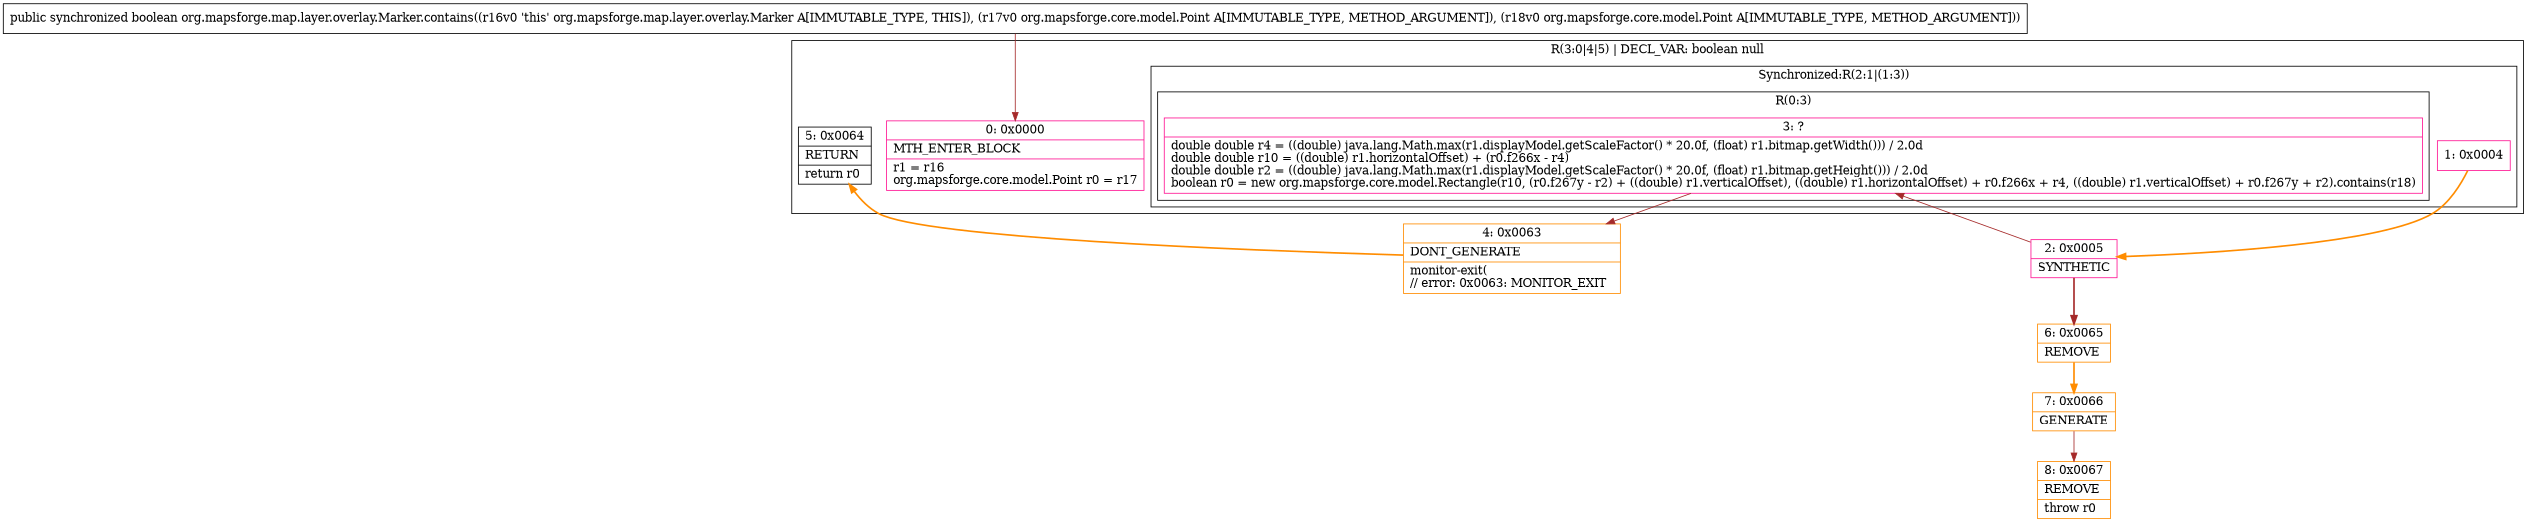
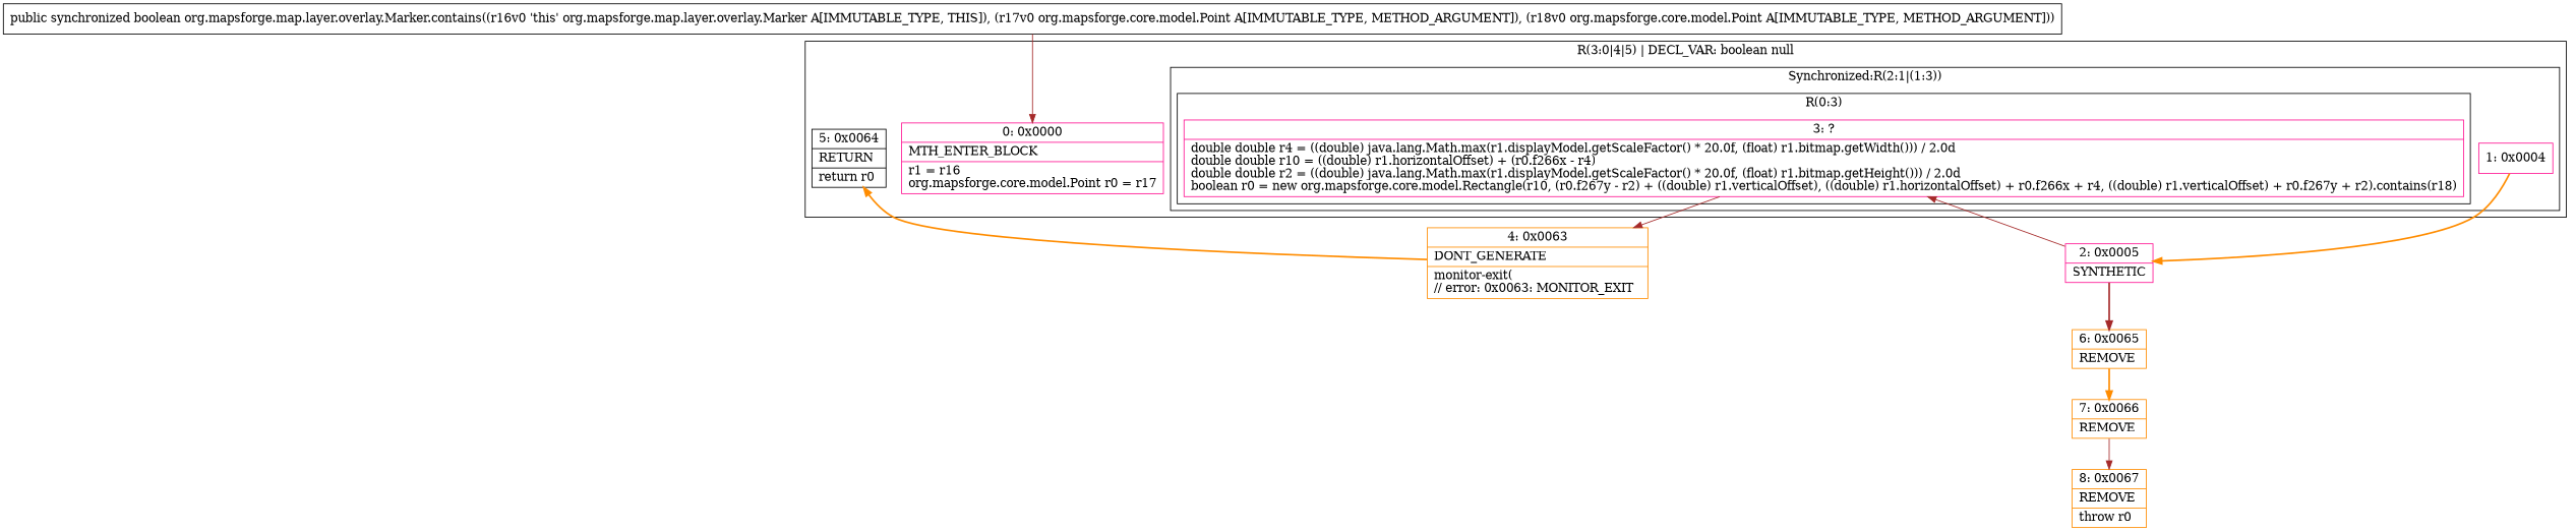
  digraph {
    node [color=deeppink shape=record]
    edge [color=brown style=solid]
    n1 [label="{3\:\ ?|double double r4 = ((double) java.lang.Math.max(r1.displayModel.getScaleFactor() * 20.0f, (float) r1.bitmap.getWidth())) \/ 2.0d\ldouble double r10 = ((double) r1.horizontalOffset) + (r0.f266x \- r4)\ldouble double r2 = ((double) java.lang.Math.max(r1.displayModel.getScaleFactor() * 20.0f, (float) r1.bitmap.getHeight())) \/ 2.0d\lboolean r0 = new org.mapsforge.core.model.Rectangle(r10, (r0.f267y \- r2) + ((double) r1.verticalOffset), ((double) r1.horizontalOffset) + r0.f266x + r4, ((double) r1.verticalOffset) + r0.f267y + r2).contains(r18)\l}"]
    n2 [label="{1\:\ 0x0004}"]
    n3 [label="{0\:\ 0x0000|MTH_ENTER_BLOCK\l|r1 = r16\lorg.mapsforge.core.model.Point r0 = r17\l}"]
    n4 [color=black label="{5\:\ 0x0064|RETURN\l|return r0\l}"]
    n5 [color=darkorange label="{4\:\ 0x0063|DONT_GENERATE\l|monitor\-exit(\l\/\/ error: 0x0063: MONITOR_EXIT  \l}"]
    n6 [label="{2\:\ 0x0005|SYNTHETIC\l}"]
    n7 [color=darkorange label="{6\:\ 0x0065|REMOVE\l}"]
-   n8 [color=darkorange label="{7\:\ 0x0066|GENERATE\l}"]
+   n8 [color=darkorange label="{7\:\ 0x0066|REMOVE\l}"]
    n9 [color=darkorange label="{8\:\ 0x0067|REMOVE\l|throw r0\l}"]
    n10 [color=black label="{public synchronized boolean org.mapsforge.map.layer.overlay.Marker.contains((r16v0 'this' org.mapsforge.map.layer.overlay.Marker A[IMMUTABLE_TYPE, THIS]), (r17v0 org.mapsforge.core.model.Point A[IMMUTABLE_TYPE, METHOD_ARGUMENT]), (r18v0 org.mapsforge.core.model.Point A[IMMUTABLE_TYPE, METHOD_ARGUMENT])) }"]
    subgraph cluster_1 {
      label="R(3:0|4|5) | DECL_VAR: boolean null\l"
      n3
      n4
      subgraph cluster_2 {
        label="Synchronized:R(2:1|(1:3))"
        n2
        subgraph cluster_3 {
          label="R(0:3)"
          n1
        }
      }
    }
    n1 -> n5
    n2 -> n6 [color=darkorange style=bold]
    n5 -> n4 [color=darkorange style=bold]
    n6 -> n1
    n6 -> n7 [style=bold]
    n7 -> n8 [color=darkorange style=bold]
    n8 -> n9
    n10 -> n3
  }
